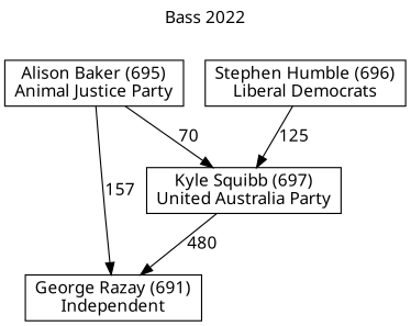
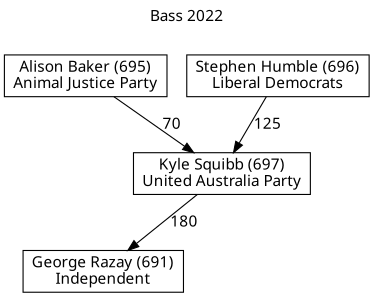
  digraph {
    fontname="Noto Sans"
    label="Bass 2022"
    labelloc=t
    mclimit=10
    node [fontname="Noto Sans" shape=box]
    edge [fontname="Noto Sans"]
    n1 [label="Kyle Squibb (697)\nUnited Australia Party"]
    n2 [label="George Razay (691)\nIndependent"]
    n3 [label="Stephen Humble (696)\nLiberal Democrats"]
    n4 [label="Alison Baker (695)\nAnimal Justice Party"]
-   n1 -> n2 [label=480]
+   n1 -> n2 [label=180]
    n3 -> n1 [label=125]
    n4 -> n1 [label=70]
-   n4 -> n2 [label=157]
  }
